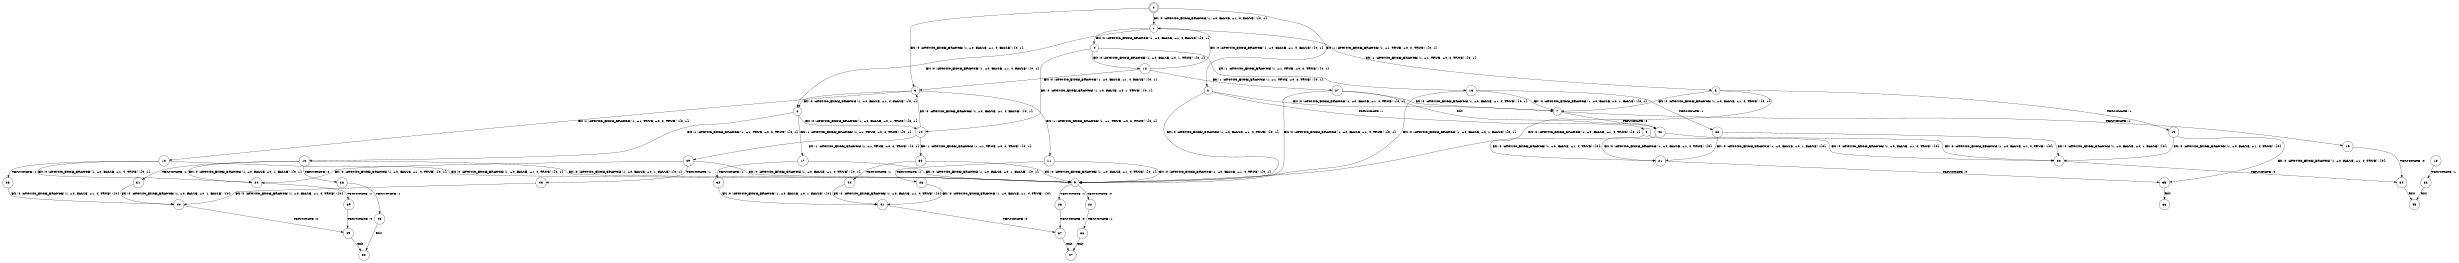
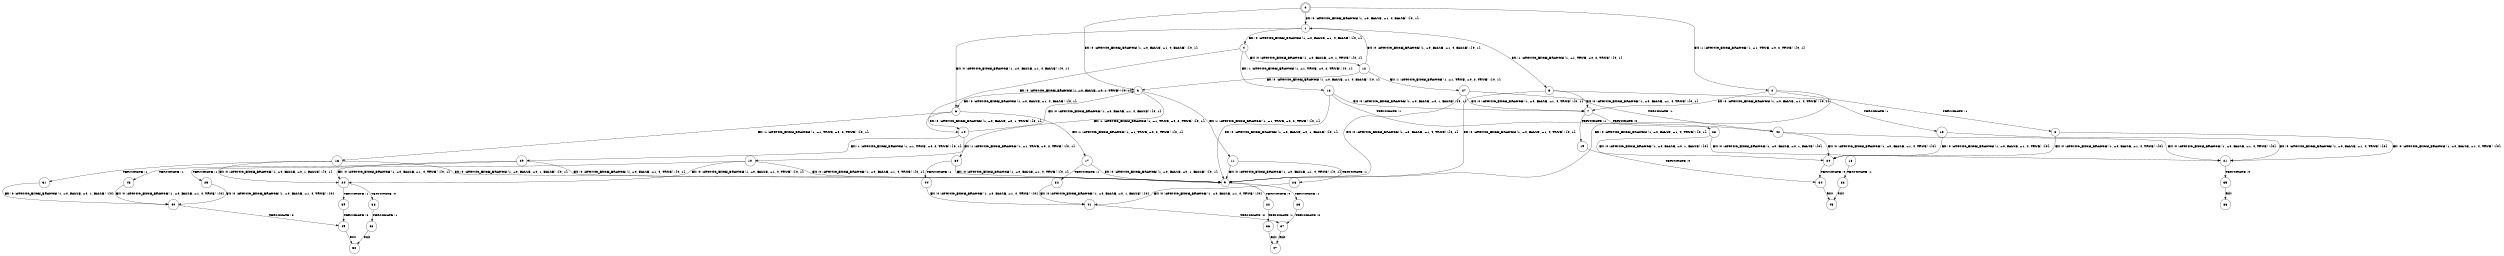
  digraph {
    node [shape=circle]
    0 [peripheries=2]
    1
    2
    3
    4
    5
    6
    7
    8
    9
    10
    11
    12
    13
    14
    15
    16
    17
    19
    42
    20
    21
    22
    23
    24
    25
    26
    27
    28
    29
    30
    31
    32
    18
    33
    34
    35
    36
    37
    38
    39
    40
    41
    43
    44
    45
    n47 [label=86]
    47
    48
    49
    50
    0 -> 1 [label="EX !0 !ATOMIC_EXCH_BRANCH (1, +0, FALSE, +1, 4, FALSE) !{0, 1}"]
    0 -> 2 [label="EX !1 !ATOMIC_EXCH_BRANCH (1, +1, TRUE, +0, 2, TRUE) !{0, 1}"]
    0 -> 3 [label="EX !0 !ATOMIC_EXCH_BRANCH (1, +0, FALSE, +1, 4, FALSE) !{0, 1}"]
    1 -> 4 [label="EX !0 !ATOMIC_EXCH_BRANCH (1, +0, FALSE, +1, 4, FALSE) !{0, 1}"]
    1 -> 5 [label="EX !1 !ATOMIC_EXCH_BRANCH (1, +1, TRUE, +0, 2, TRUE) !{0, 1}"]
    1 -> 6 [label="EX !0 !ATOMIC_EXCH_BRANCH (1, +0, FALSE, +1, 4, FALSE) !{0, 1}"]
    2 -> 7 [label="EX !0 !ATOMIC_EXCH_BRANCH (1, +0, FALSE, +1, 4, TRUE) !{0, 1}"]
    2 -> 8 [label="TERMINATE !1"]
    2 -> 9 [label="EX !0 !ATOMIC_EXCH_BRANCH (1, +0, FALSE, +1, 4, TRUE) !{0, 1}"]
    3 -> 6 [label="EX !0 !ATOMIC_EXCH_BRANCH (1, +0, FALSE, +1, 4, FALSE) !{0, 1}"]
    3 -> 10 [label="EX !1 !ATOMIC_EXCH_BRANCH (1, +1, TRUE, +0, 2, TRUE) !{0, 1}"]
    3 -> 11 [label="EX !1 !ATOMIC_EXCH_BRANCH (1, +1, TRUE, +0, 2, TRUE) !{0, 1}"]
    4 -> 12 [label="EX !0 !ATOMIC_EXCH_BRANCH (1, +0, FALSE, +0, 1, TRUE) !{0, 1}"]
    4 -> 13 [label="EX !1 !ATOMIC_EXCH_BRANCH (1, +1, TRUE, +0, 2, TRUE) !{0, 1}"]
    4 -> 14 [label="EX !0 !ATOMIC_EXCH_BRANCH (1, +0, FALSE, +0, 1, TRUE) !{0, 1}"]
    5 -> 7 [label="EX !0 !ATOMIC_EXCH_BRANCH (1, +0, FALSE, +1, 4, TRUE) !{0, 1}"]
    5 -> 9 [label="EX !0 !ATOMIC_EXCH_BRANCH (1, +0, FALSE, +1, 4, TRUE) !{0, 1}"]
    5 -> 15 [label="TERMINATE !1"]
    6 -> 14 [label="EX !0 !ATOMIC_EXCH_BRANCH (1, +0, FALSE, +0, 1, TRUE) !{0, 1}"]
    6 -> 16 [label="EX !1 !ATOMIC_EXCH_BRANCH (1, +1, TRUE, +0, 2, TRUE) !{0, 1}"]
    6 -> 17 [label="EX !1 !ATOMIC_EXCH_BRANCH (1, +1, TRUE, +0, 2, TRUE) !{0, 1}"]
    7 -> 19 [label="TERMINATE !1"]
    7 -> 42 [label="TERMINATE !0"]
    8 -> 20 [label="EX !0 !ATOMIC_EXCH_BRANCH (1, +0, FALSE, +1, 4, TRUE) !{0}"]
    8 -> 21 [label="EX !0 !ATOMIC_EXCH_BRANCH (1, +0, FALSE, +1, 4, TRUE) !{0}"]
    9 -> 22 [label="TERMINATE !0"]
    9 -> 23 [label="TERMINATE !1"]
    10 -> 9 [label="EX !0 !ATOMIC_EXCH_BRANCH (1, +0, FALSE, +1, 4, TRUE) !{0, 1}"]
    10 -> 24 [label="EX !0 !ATOMIC_EXCH_BRANCH (1, +0, FALSE, +1, 4, TRUE) !{0, 1}"]
    10 -> 25 [label="TERMINATE !1"]
    11 -> 9 [label="EX !0 !ATOMIC_EXCH_BRANCH (1, +0, FALSE, +1, 4, TRUE) !{0, 1}"]
    11 -> 26 [label="TERMINATE !1"]
    12 -> 1 [label="EX !0 !ATOMIC_EXCH_BRANCH (1, +0, FALSE, +1, 4, FALSE) !{0, 1}"]
    12 -> 3 [label="EX !0 !ATOMIC_EXCH_BRANCH (1, +0, FALSE, +1, 4, FALSE) !{0, 1}"]
    12 -> 27 [label="EX !1 !ATOMIC_EXCH_BRANCH (1, +1, TRUE, +0, 2, TRUE) !{0, 1}"]
    13 -> 7 [label="EX !0 !ATOMIC_EXCH_BRANCH (1, +0, FALSE, +0, 1, FALSE) !{0, 1}"]
    13 -> 9 [label="EX !0 !ATOMIC_EXCH_BRANCH (1, +0, FALSE, +0, 1, FALSE) !{0, 1}"]
    13 -> 28 [label="TERMINATE !1"]
    14 -> 3 [label="EX !0 !ATOMIC_EXCH_BRANCH (1, +0, FALSE, +1, 4, FALSE) !{0, 1}"]
    14 -> 29 [label="EX !1 !ATOMIC_EXCH_BRANCH (1, +1, TRUE, +0, 2, TRUE) !{0, 1}"]
    14 -> 30 [label="EX !1 !ATOMIC_EXCH_BRANCH (1, +1, TRUE, +0, 2, TRUE) !{0, 1}"]
    15 -> 20 [label="EX !0 !ATOMIC_EXCH_BRANCH (1, +0, FALSE, +1, 4, TRUE) !{0}"]
-   15 -> 35 [label="EX !0 !ATOMIC_EXCH_BRANCH (1, +0, FALSE, +1, 4, TRUE) !{0}"]
+   15 -> 21 [label="EX !0 !ATOMIC_EXCH_BRANCH (1, +0, FALSE, +1, 4, TRUE) !{0}"]
    16 -> 9 [label="EX !0 !ATOMIC_EXCH_BRANCH (1, +0, FALSE, +0, 1, FALSE) !{0, 1}"]
    16 -> 24 [label="EX !0 !ATOMIC_EXCH_BRANCH (1, +0, FALSE, +0, 1, FALSE) !{0, 1}"]
    16 -> 31 [label="TERMINATE !1"]
    17 -> 9 [label="EX !0 !ATOMIC_EXCH_BRANCH (1, +0, FALSE, +0, 1, FALSE) !{0, 1}"]
    17 -> 32 [label="TERMINATE !1"]
    19 -> 34 [label="TERMINATE !0"]
    42 -> 20 [label="EX !0 !ATOMIC_EXCH_BRANCH (1, +0, FALSE, +1, 4, TRUE) !{0}"]
    42 -> 21 [label="EX !0 !ATOMIC_EXCH_BRANCH (1, +0, FALSE, +1, 4, TRUE) !{0}"]
    20 -> 34 [label="TERMINATE !0"]
    21 -> 35 [label="TERMINATE !0"]
    22 -> 36 [label="TERMINATE !1"]
    23 -> 37 [label="TERMINATE !0"]
-   16 -> 38 [label="TERMINATE !0"]
+   24 -> 38 [label="TERMINATE !0"]
    24 -> 39 [label="TERMINATE !1"]
    25 -> 40 [label="EX !0 !ATOMIC_EXCH_BRANCH (1, +0, FALSE, +1, 4, TRUE) !{0}"]
    26 -> 41 [label="EX !0 !ATOMIC_EXCH_BRANCH (1, +0, FALSE, +1, 4, TRUE) !{0}"]
    27 -> 7 [label="EX !0 !ATOMIC_EXCH_BRANCH (1, +0, FALSE, +1, 4, TRUE) !{0, 1}"]
    27 -> 9 [label="EX !0 !ATOMIC_EXCH_BRANCH (1, +0, FALSE, +1, 4, TRUE) !{0, 1}"]
-   27 -> 42 [label=exit]
+   27 -> 42 [label="TERMINATE !1"]
    28 -> 20 [label="EX !0 !ATOMIC_EXCH_BRANCH (1, +0, FALSE, +0, 1, FALSE) !{0}"]
    28 -> 21 [label="EX !0 !ATOMIC_EXCH_BRANCH (1, +0, FALSE, +0, 1, FALSE) !{0}"]
    29 -> 9 [label="EX !0 !ATOMIC_EXCH_BRANCH (1, +0, FALSE, +1, 4, TRUE) !{0, 1}"]
    29 -> 24 [label="EX !0 !ATOMIC_EXCH_BRANCH (1, +0, FALSE, +1, 4, TRUE) !{0, 1}"]
    29 -> 43 [label="TERMINATE !1"]
    30 -> 9 [label="EX !0 !ATOMIC_EXCH_BRANCH (1, +0, FALSE, +1, 4, TRUE) !{0, 1}"]
    30 -> 44 [label="TERMINATE !1"]
    31 -> 40 [label="EX !0 !ATOMIC_EXCH_BRANCH (1, +0, FALSE, +0, 1, FALSE) !{0}"]
    32 -> 41 [label="EX !0 !ATOMIC_EXCH_BRANCH (1, +0, FALSE, +0, 1, FALSE) !{0}"]
    18 -> 33 [label="TERMINATE !1"]
    33 -> 45 [label=exit]
    34 -> 45 [label=exit]
    35 -> n47 [label=exit]
    36 -> 47 [label=exit]
    37 -> 47 [label=exit]
    38 -> 48 [label="TERMINATE !1"]
    39 -> 49 [label="TERMINATE !0"]
    40 -> 49 [label="TERMINATE !0"]
    41 -> 37 [label="TERMINATE !0"]
    43 -> 40 [label="EX !0 !ATOMIC_EXCH_BRANCH (1, +0, FALSE, +1, 4, TRUE) !{0}"]
    44 -> 41 [label="EX !0 !ATOMIC_EXCH_BRANCH (1, +0, FALSE, +1, 4, TRUE) !{0}"]
    48 -> 50 [label=exit]
    49 -> 50 [label=exit]
  }
